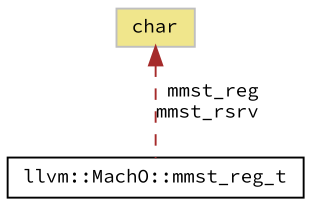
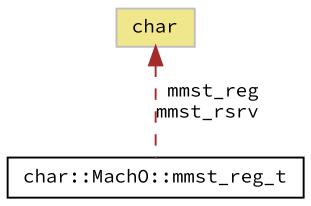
  digraph {
    fontname="Source Code Pro"
    node [fontname="Source Code Pro" fontsize=10 shape=record style=filled]
-   n1 [color=black fillcolor=white fontcolor=black height=0.2 label="llvm::MachO::mmst_reg_t" width=0.4]
+   n1 [color=black fillcolor=white fontcolor=black height=0.2 label="char::MachO::mmst_reg_t" width=0.4]
    n2 [color=grey75 height=0.2 label=char width=0.4 fillcolor=khaki]
    n2 -> n1 [color=brown dir=back fontname="Source Code Pro" fontsize=10 label=" mmst_reg\nmmst_rsrv" labelfontname=Helvetica labelfontsize=10 style=dashed]
  }
